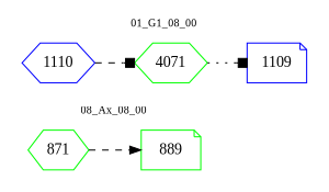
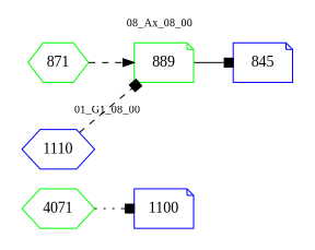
  digraph {
    fontname="Liberation Serif"
    rankdir=LR
    node [color=green fontname="Liberation Serif" shape=hexagon]
    edge [arrowhead=box color=black fontname="Liberation Serif" style=dashed]
    n1 [label=871]
    n2 [label=889 shape=note]
+   n3 [color=blue label=845 shape=note]
    n4 [color=blue label=1110]
    n5 [label=4071]
-   n6 [color=blue label=1109 shape=note]
+   n6 [color=blue label=1100 shape=note]
    subgraph cluster_1 {
      color=white
      fontsize=10
      label="08_Ax_08_00"
      n1
      n2
+     n3
    }
    subgraph cluster_2 {
      color=white
      fontsize=10
      label="01_G1_08_00"
      n4
      n5
      n6
    }
    n1 -> n2 [arrowhead=normal]
-   n4 -> n5
+   n2 -> n3 [style=solid]
+   n4 -> n2
    n5 -> n6 [style=dotted]
  }
